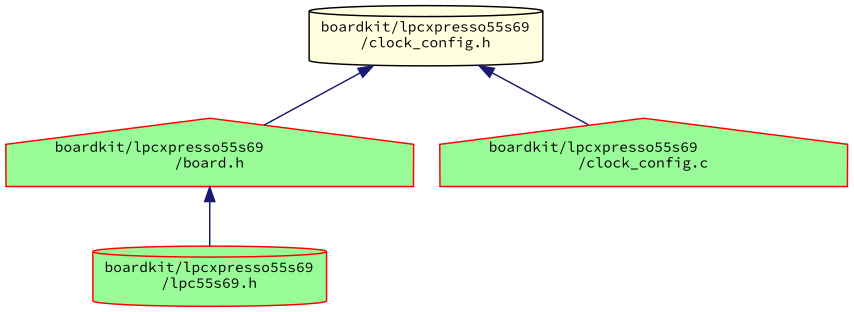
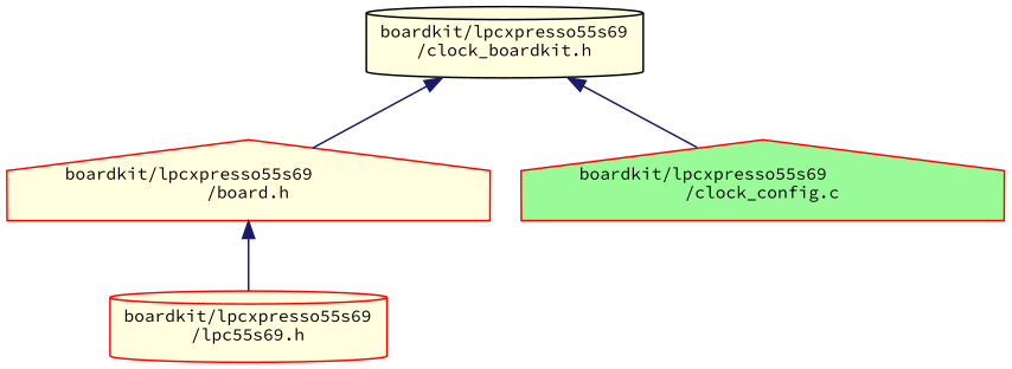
  digraph {
    fontname="Source Code Pro"
    node [color=red fillcolor=lightyellow fontname="Source Code Pro" fontsize=10 shape=cylinder style=filled]
    edge [color=midnightblue dir=back fontname="Source Code Pro" fontsize=10 labelfontname=Helvetica labelfontsize=10 style=solid]
-   n1 [color=black fontcolor=black height=0.2 label="boardkit/lpcxpresso55s69\l/clock_config.h" width=0.4]
-   n2 [fillcolor=palegreen height=0.2 label="boardkit/lpcxpresso55s69\l/board.h" shape=house width=0.4]
+   n1 [color=black fontcolor=black height=0.2 label="boardkit/lpcxpresso55s69\l/clock_boardkit.h" width=0.4]
+   n2 [height=0.2 label="boardkit/lpcxpresso55s69\l/board.h" shape=house width=0.4]
    n3 [fillcolor=palegreen height=0.2 label="boardkit/lpcxpresso55s69\l/clock_config.c" shape=house width=0.4]
-   n4 [fillcolor=palegreen height=0.2 label="boardkit/lpcxpresso55s69\l/lpc55s69.h" width=0.4]
+   n4 [height=0.2 label="boardkit/lpcxpresso55s69\l/lpc55s69.h" width=0.4]
    n1 -> n2
    n1 -> n3
    n2 -> n4
  }
